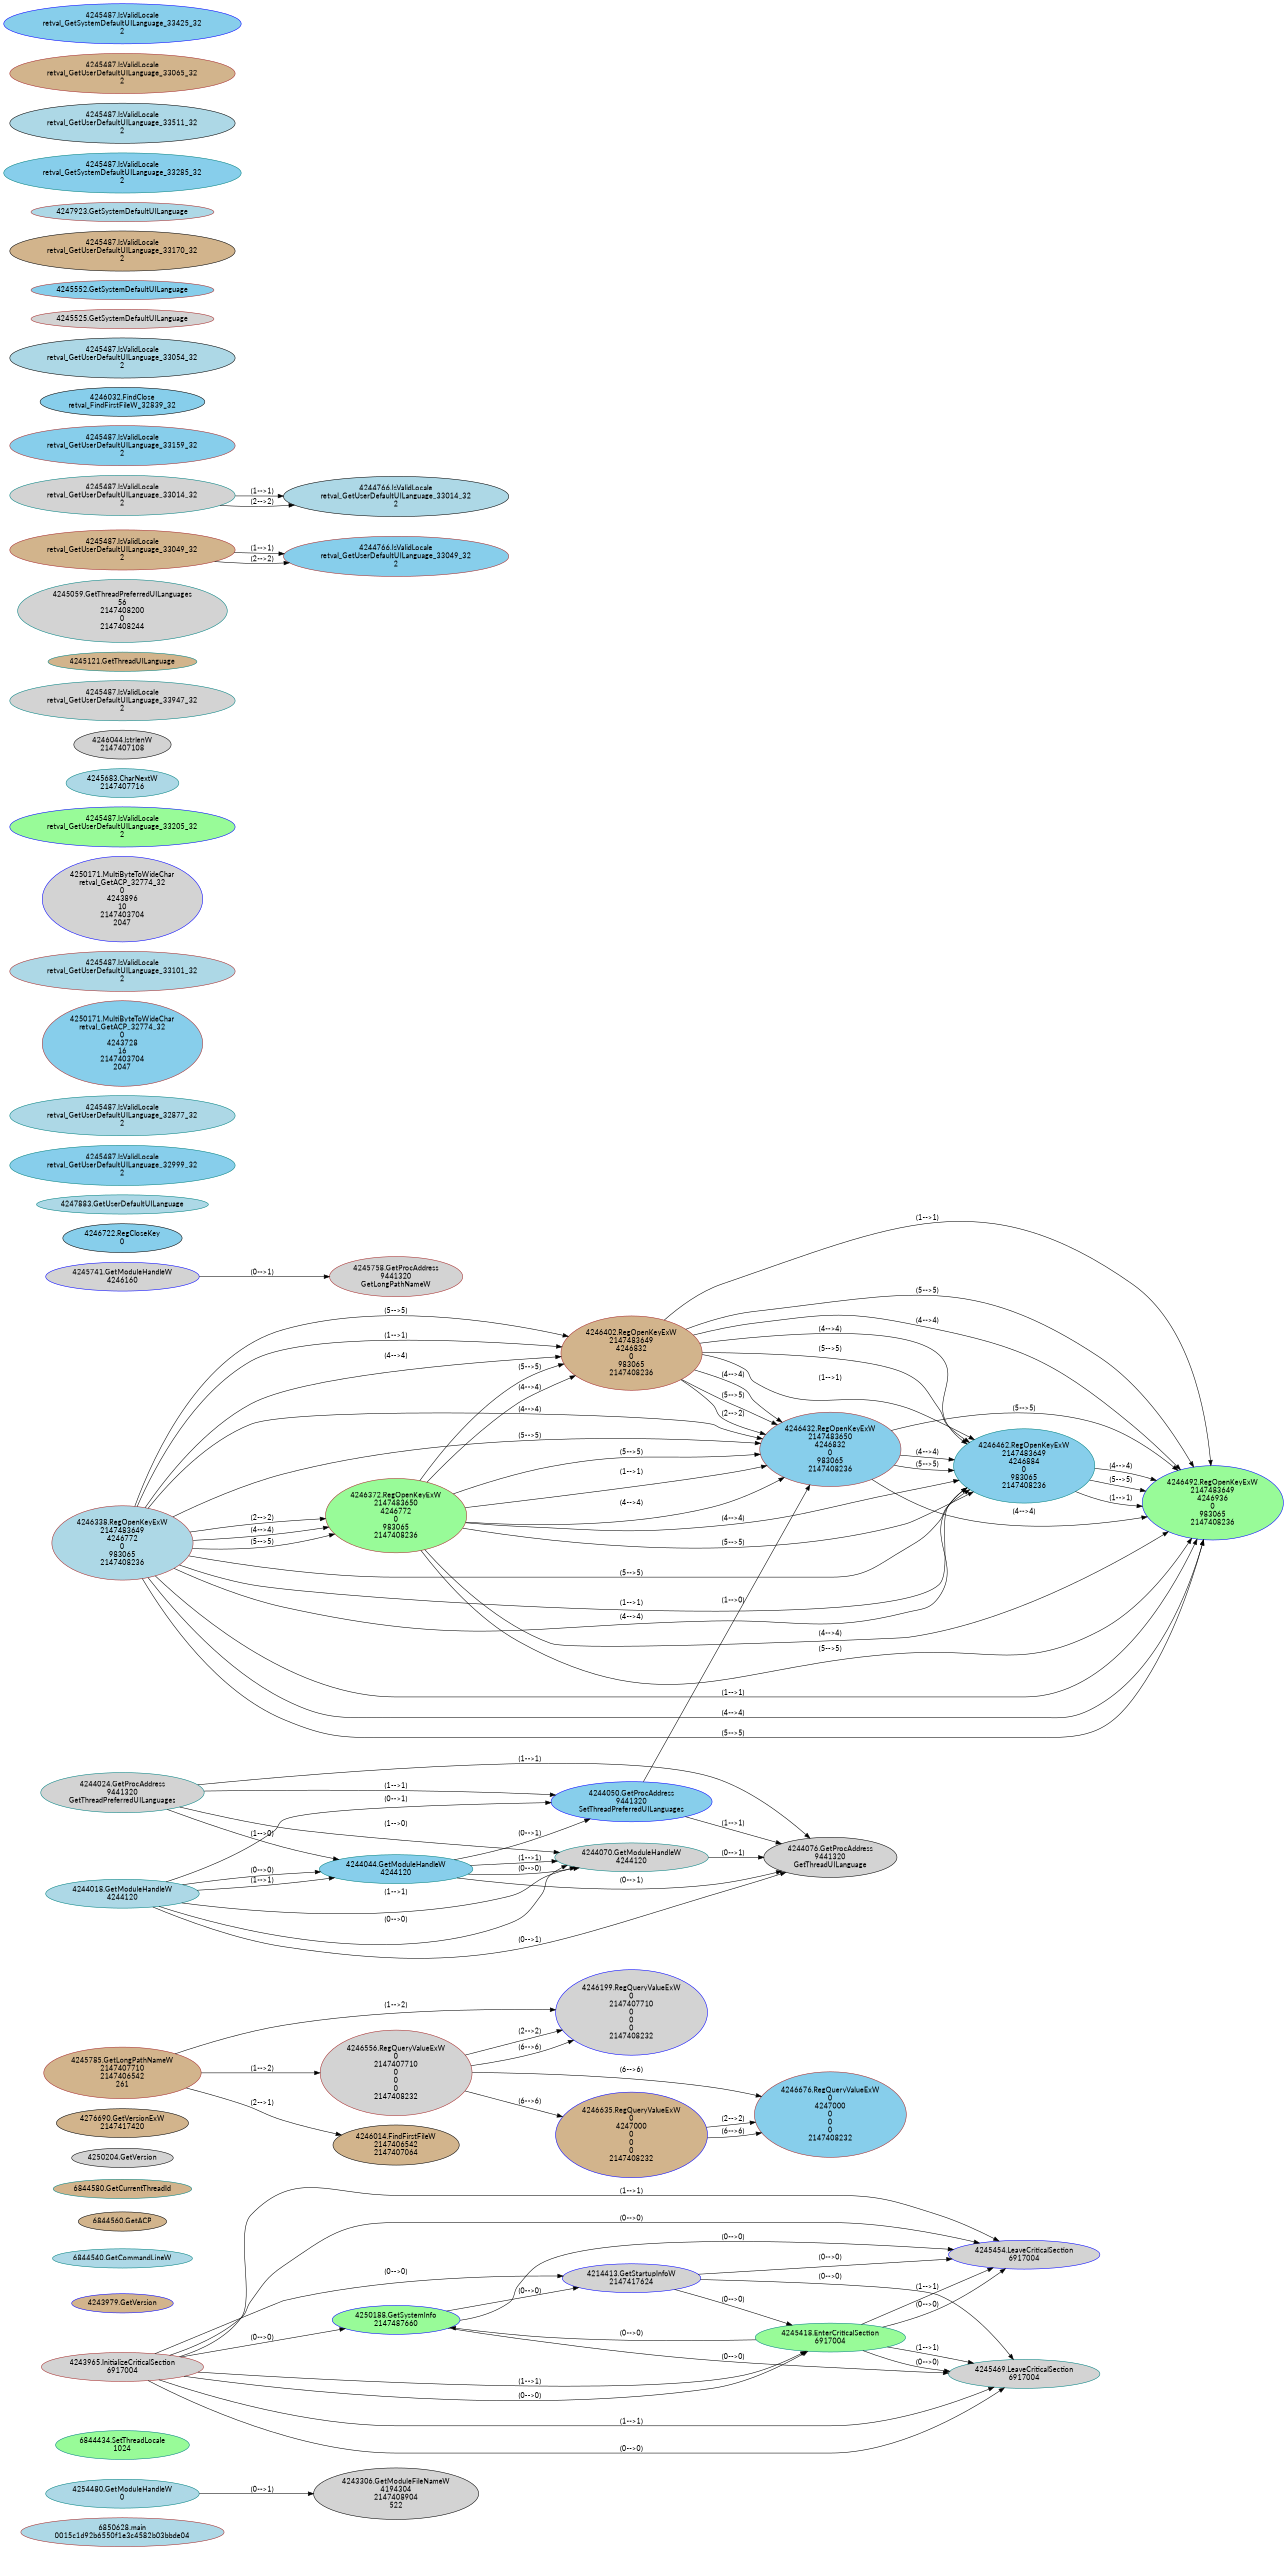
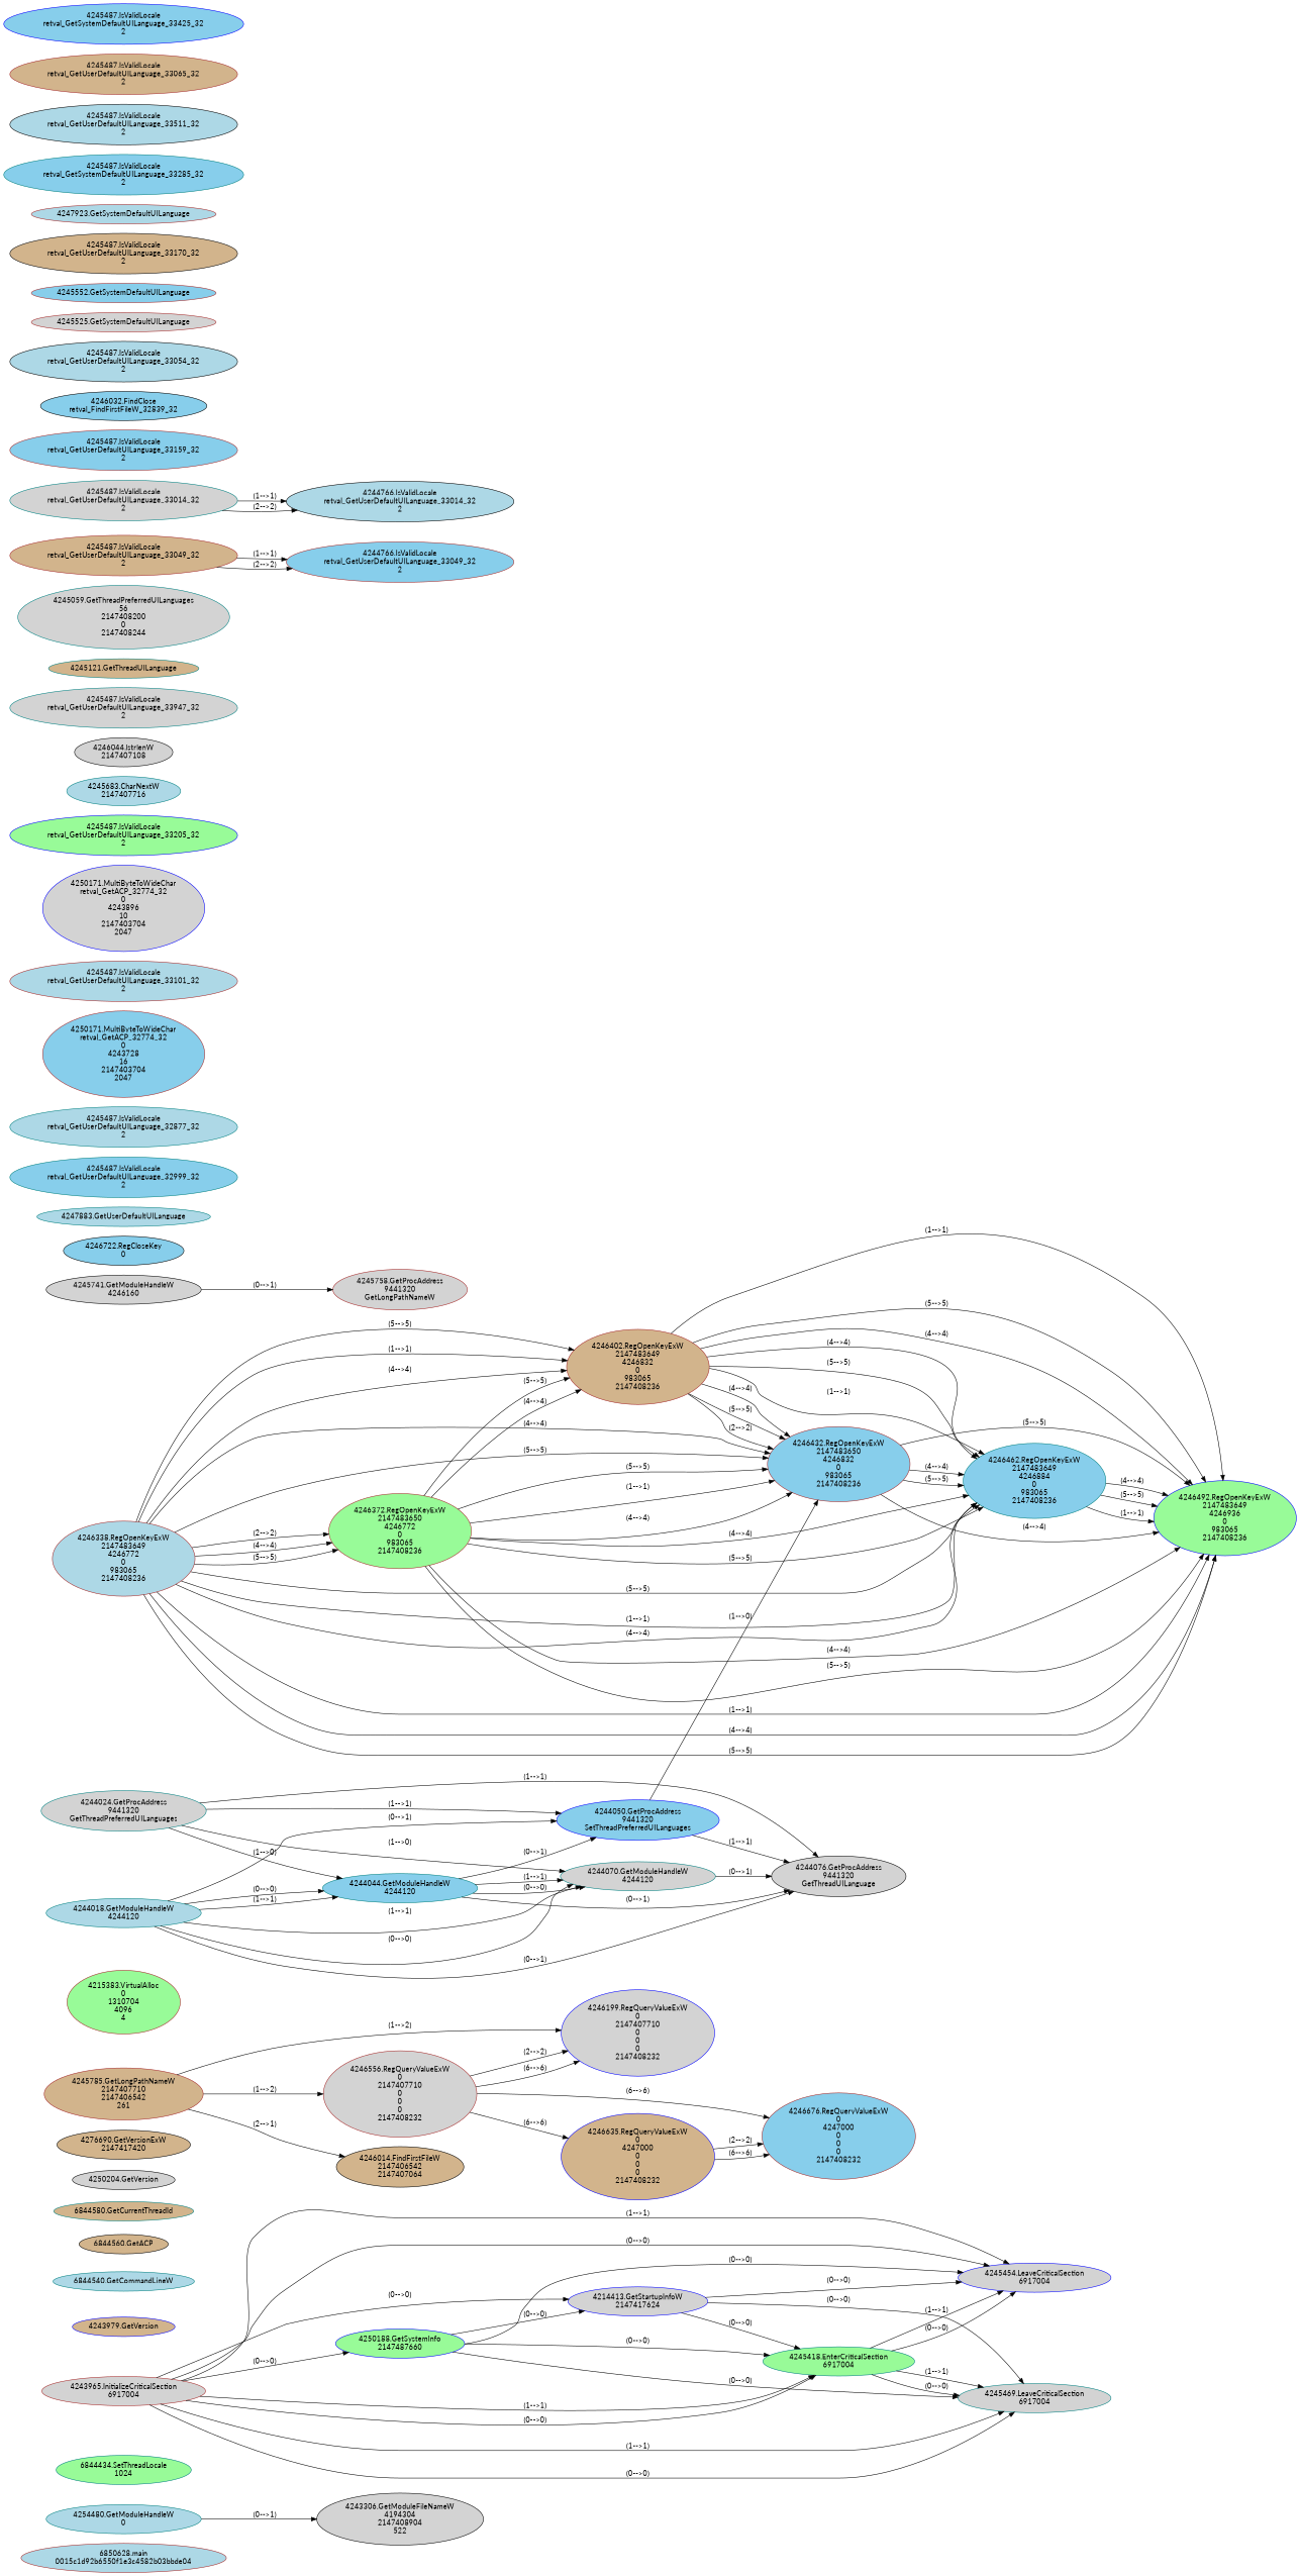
  digraph {
    fontname=Lato
    rankdir=LR
    node [color=brown fillcolor=lightgrey fontname=Lato style=filled]
    edge [fontname=Lato]
    n1 [fillcolor=lightblue label="6850628.main\n0015c1d92b6550f1e3c4582b03bbde04"]
    n2 [color=teal fillcolor=lightblue label="4254480.GetModuleHandleW\n0"]
    n3 [color=black label="4243306.GetModuleFileNameW\n4194304\n2147408904\n522"]
    n4 [color=teal fillcolor=palegreen label="6844434.SetThreadLocale\n1024"]
    n5 [label="4243965.InitializeCriticalSection\n6917004"]
    n6 [color=blue fillcolor=palegreen label="4250188.GetSystemInfo\n2147487660"]
    n7 [color=blue label="4214413.GetStartupInfoW\n2147417624"]
    n8 [color=teal fillcolor=palegreen label="4245418.EnterCriticalSection\n6917004"]
    n9 [color=teal label="4245469.LeaveCriticalSection\n6917004"]
    n10 [color=blue label="4245454.LeaveCriticalSection\n6917004"]
    n11 [color=blue fillcolor=tan label="4243979.GetVersion\n"]
    n12 [color=teal fillcolor=lightblue label="6844540.GetCommandLineW\n"]
    n13 [color=black fillcolor=tan label="6844560.GetACP\n"]
    n14 [color=teal fillcolor=tan label="6844580.GetCurrentThreadId\n"]
    n15 [color=black label="4250204.GetVersion\n"]
    n16 [color=black fillcolor=tan label="4276690.GetVersionExW\n2147417420"]
    n17 [fillcolor=tan label="4245785.GetLongPathNameW\n2147407710\n2147406542\n261"]
    n18 [label="4246556.RegQueryValueExW\n0\n2147407710\n0\n0\n0\n2147408232"]
    n19 [color=blue label="4246199.RegQueryValueExW\n0\n2147407710\n0\n0\n0\n2147408232"]
    n20 [color=black fillcolor=tan label="4246014.FindFirstFileW\n2147406542\n2147407064"]
+   n21 [fillcolor=palegreen label="4215383.VirtualAlloc\n0\n1310704\n4096\n4"]
    n22 [fillcolor=lightblue label="4246338.RegOpenKeyExW\n2147483649\n4246772\n0\n983065\n2147408236"]
    n23 [fillcolor=palegreen label="4246372.RegOpenKeyExW\n2147483650\n4246772\n0\n983065\n2147408236"]
    n24 [fillcolor=tan label="4246402.RegOpenKeyExW\n2147483649\n4246832\n0\n983065\n2147408236"]
    n25 [fillcolor=skyblue label="4246432.RegOpenKeyExW\n2147483650\n4246832\n0\n983065\n2147408236"]
    n26 [color=teal fillcolor=skyblue label="4246462.RegOpenKeyExW\n2147483649\n4246884\n0\n983065\n2147408236"]
    n27 [color=blue fillcolor=palegreen label="4246492.RegOpenKeyExW\n2147483649\n4246936\n0\n983065\n2147408236"]
-   n28 [color=blue label="4245741.GetModuleHandleW\n4246160"]
+   n28 [color=black label="4245741.GetModuleHandleW\n4246160"]
    n29 [label="4245758.GetProcAddress\n9441320\nGetLongPathNameW"]
    n30 [color=blue fillcolor=tan label="4246635.RegQueryValueExW\n0\n4247000\n0\n0\n0\n2147408232"]
    n31 [fillcolor=skyblue label="4246676.RegQueryValueExW\n0\n4247000\n0\n0\n0\n2147408232"]
    n32 [color=black fillcolor=skyblue label="4246722.RegCloseKey\n0"]
    n33 [color=teal fillcolor=lightblue label="4247883.GetUserDefaultUILanguage\n"]
    n34 [color=teal fillcolor=skyblue label="4245487.IsValidLocale\nretval_GetUserDefaultUILanguage_32999_32\n2"]
    n35 [color=teal fillcolor=lightblue label="4245487.IsValidLocale\nretval_GetUserDefaultUILanguage_32877_32\n2"]
    n36 [fillcolor=skyblue label="4250171.MultiByteToWideChar\nretval_GetACP_32774_32\n0\n4243728\n16\n2147403704\n2047"]
    n37 [fillcolor=lightblue label="4245487.IsValidLocale\nretval_GetUserDefaultUILanguage_33101_32\n2"]
    n38 [color=blue label="4250171.MultiByteToWideChar\nretval_GetACP_32774_32\n0\n4243896\n10\n2147403704\n2047"]
    n39 [color=blue fillcolor=palegreen label="4245487.IsValidLocale\nretval_GetUserDefaultUILanguage_33205_32\n2"]
    n40 [color=teal fillcolor=lightblue label="4244018.GetModuleHandleW\n4244120"]
    n41 [color=teal fillcolor=skyblue label="4244044.GetModuleHandleW\n4244120"]
    n42 [color=blue fillcolor=skyblue label="4244050.GetProcAddress\n9441320\nSetThreadPreferredUILanguages"]
    n43 [color=teal label="4244070.GetModuleHandleW\n4244120"]
    n44 [color=black label="4244076.GetProcAddress\n9441320\nGetThreadUILanguage"]
    n45 [color=teal label="4244024.GetProcAddress\n9441320\nGetThreadPreferredUILanguages"]
    n46 [color=teal fillcolor=lightblue label="4245683.CharNextW\n2147407716"]
    n47 [color=black label="4246044.lstrlenW\n2147407108"]
    n48 [color=teal label="4245487.IsValidLocale\nretval_GetUserDefaultUILanguage_33947_32\n2"]
    n49 [color=teal fillcolor=tan label="4245121.GetThreadUILanguage\n"]
    n50 [color=teal label="4245059.GetThreadPreferredUILanguages\n56\n2147408200\n0\n2147408244"]
    n51 [fillcolor=tan label="4245487.IsValidLocale\nretval_GetUserDefaultUILanguage_33049_32\n2"]
    n52 [fillcolor=skyblue label="4244766.IsValidLocale\nretval_GetUserDefaultUILanguage_33049_32\n2"]
    n53 [color=teal label="4245487.IsValidLocale\nretval_GetUserDefaultUILanguage_33014_32\n2"]
    n54 [color=black fillcolor=lightblue label="4244766.IsValidLocale\nretval_GetUserDefaultUILanguage_33014_32\n2"]
    n55 [fillcolor=skyblue label="4245487.IsValidLocale\nretval_GetUserDefaultUILanguage_33159_32\n2"]
    n56 [color=black fillcolor=skyblue label="4246032.FindClose\nretval_FindFirstFileW_32839_32"]
    n57 [color=black fillcolor=lightblue label="4245487.IsValidLocale\nretval_GetUserDefaultUILanguage_33054_32\n2"]
    n58 [label="4245525.GetSystemDefaultUILanguage\n"]
    n59 [fillcolor=skyblue label="4245552.GetSystemDefaultUILanguage\n"]
    n60 [color=black fillcolor=tan label="4245487.IsValidLocale\nretval_GetUserDefaultUILanguage_33170_32\n2"]
    n61 [fillcolor=lightblue label="4247923.GetSystemDefaultUILanguage\n"]
    n62 [color=teal fillcolor=skyblue label="4245487.IsValidLocale\nretval_GetSystemDefaultUILanguage_33285_32\n2"]
    n63 [color=black fillcolor=lightblue label="4245487.IsValidLocale\nretval_GetUserDefaultUILanguage_33511_32\n2"]
    n64 [fillcolor=tan label="4245487.IsValidLocale\nretval_GetUserDefaultUILanguage_33065_32\n2"]
    n65 [color=blue fillcolor=skyblue label="4245487.IsValidLocale\nretval_GetSystemDefaultUILanguage_33425_32\n2"]
    n2 -> n3 [label="(0-->1)"]
    n5 -> n6 [label="(0-->0)"]
    n5 -> n7 [label="(0-->0)"]
    n5 -> n8 [label="(1-->1)"]
    n5 -> n8 [label="(0-->0)"]
    n5 -> n9 [label="(1-->1)"]
    n5 -> n9 [label="(0-->0)"]
    n5 -> n10 [label="(1-->1)"]
    n5 -> n10 [label="(0-->0)"]
    n6 -> n7 [label="(0-->0)"]
-   n8 -> n6 [label="(0-->0)"]
+   n6 -> n8 [label="(0-->0)"]
    n6 -> n9 [label="(0-->0)"]
    n6 -> n10 [label="(0-->0)"]
    n7 -> n8 [label="(0-->0)"]
    n7 -> n9 [label="(0-->0)"]
    n7 -> n10 [label="(0-->0)"]
    n8 -> n9 [label="(1-->1)"]
    n8 -> n9 [label="(0-->0)"]
    n8 -> n10 [label="(1-->1)"]
    n8 -> n10 [label="(0-->0)"]
    n17 -> n18 [label="(1-->2)"]
    n17 -> n19 [label="(1-->2)"]
    n17 -> n20 [label="(2-->1)"]
    n18 -> n19 [label="(2-->2)"]
    n18 -> n19 [label="(6-->6)"]
    n18 -> n30 [label="(6-->6)"]
    n18 -> n31 [label="(6-->6)"]
    n22 -> n23 [label="(2-->2)"]
    n22 -> n23 [label="(4-->4)"]
    n22 -> n23 [label="(5-->5)"]
    n22 -> n24 [label="(1-->1)"]
    n22 -> n24 [label="(4-->4)"]
    n22 -> n24 [label="(5-->5)"]
    n22 -> n25 [label="(4-->4)"]
    n22 -> n25 [label="(5-->5)"]
    n22 -> n26 [label="(1-->1)"]
    n22 -> n26 [label="(4-->4)"]
    n22 -> n26 [label="(5-->5)"]
    n22 -> n27 [label="(1-->1)"]
    n22 -> n27 [label="(4-->4)"]
    n22 -> n27 [label="(5-->5)"]
    n23 -> n24 [label="(4-->4)"]
    n23 -> n24 [label="(5-->5)"]
    n23 -> n25 [label="(1-->1)"]
    n23 -> n25 [label="(4-->4)"]
    n23 -> n25 [label="(5-->5)"]
    n23 -> n26 [label="(4-->4)"]
    n23 -> n26 [label="(5-->5)"]
    n23 -> n27 [label="(4-->4)"]
    n23 -> n27 [label="(5-->5)"]
    n24 -> n25 [label="(2-->2)"]
    n24 -> n25 [label="(4-->4)"]
    n24 -> n25 [label="(5-->5)"]
    n24 -> n26 [label="(1-->1)"]
    n24 -> n26 [label="(4-->4)"]
    n24 -> n26 [label="(5-->5)"]
    n24 -> n27 [label="(1-->1)"]
    n24 -> n27 [label="(4-->4)"]
    n24 -> n27 [label="(5-->5)"]
    n25 -> n26 [label="(4-->4)"]
    n25 -> n26 [label="(5-->5)"]
    n25 -> n27 [label="(4-->4)"]
    n25 -> n27 [label="(5-->5)"]
    n26 -> n27 [label="(1-->1)"]
    n26 -> n27 [label="(4-->4)"]
    n26 -> n27 [label="(5-->5)"]
    n28 -> n29 [label="(0-->1)"]
    n30 -> n31 [label="(2-->2)"]
    n30 -> n31 [label="(6-->6)"]
    n40 -> n41 [label="(1-->1)"]
    n40 -> n41 [label="(0-->0)"]
    n40 -> n42 [label="(0-->1)"]
    n40 -> n43 [label="(1-->1)"]
    n40 -> n43 [label="(0-->0)"]
    n40 -> n44 [label="(0-->1)"]
    n41 -> n42 [label="(0-->1)"]
    n41 -> n43 [label="(1-->1)"]
    n41 -> n43 [label="(0-->0)"]
    n41 -> n44 [label="(0-->1)"]
    n42 -> n25 [label="(1-->0)"]
    n42 -> n44 [label="(1-->1)"]
    n43 -> n44 [label="(0-->1)"]
    n45 -> n41 [label="(1-->0)"]
    n45 -> n42 [label="(1-->1)"]
    n45 -> n43 [label="(1-->0)"]
    n45 -> n44 [label="(1-->1)"]
    n51 -> n52 [label="(1-->1)"]
    n51 -> n52 [label="(2-->2)"]
    n53 -> n54 [label="(1-->1)"]
    n53 -> n54 [label="(2-->2)"]
  }
